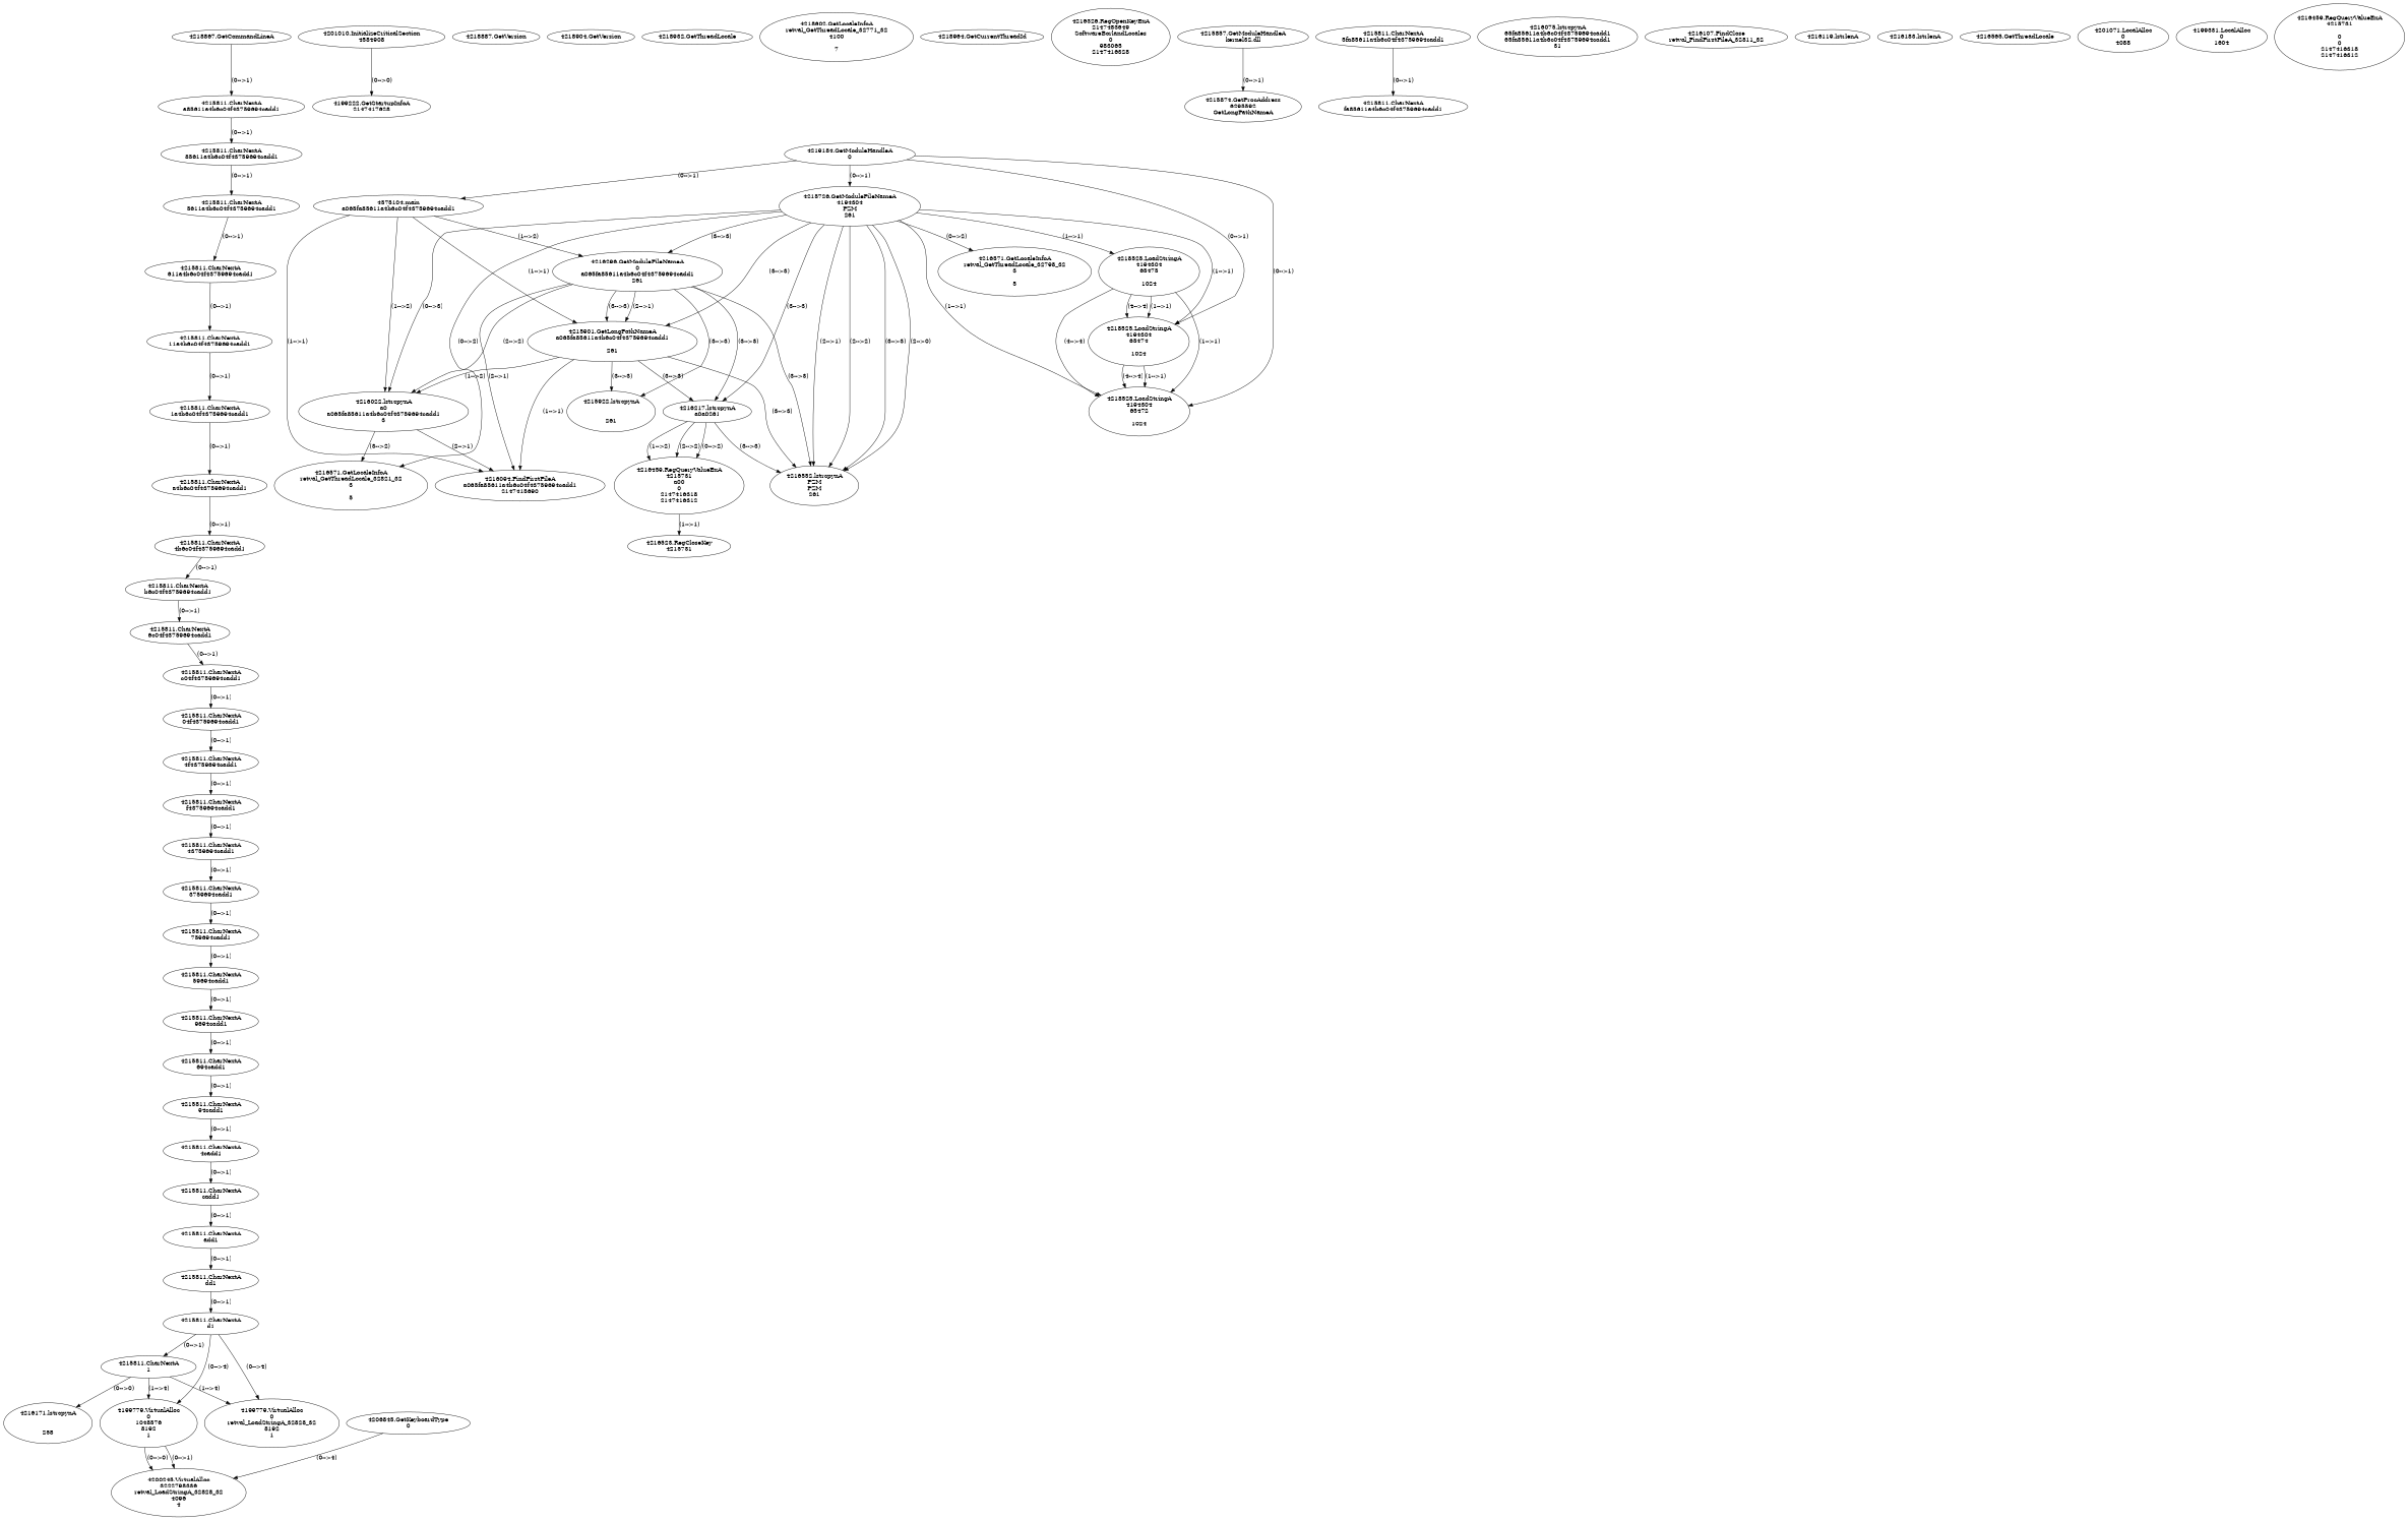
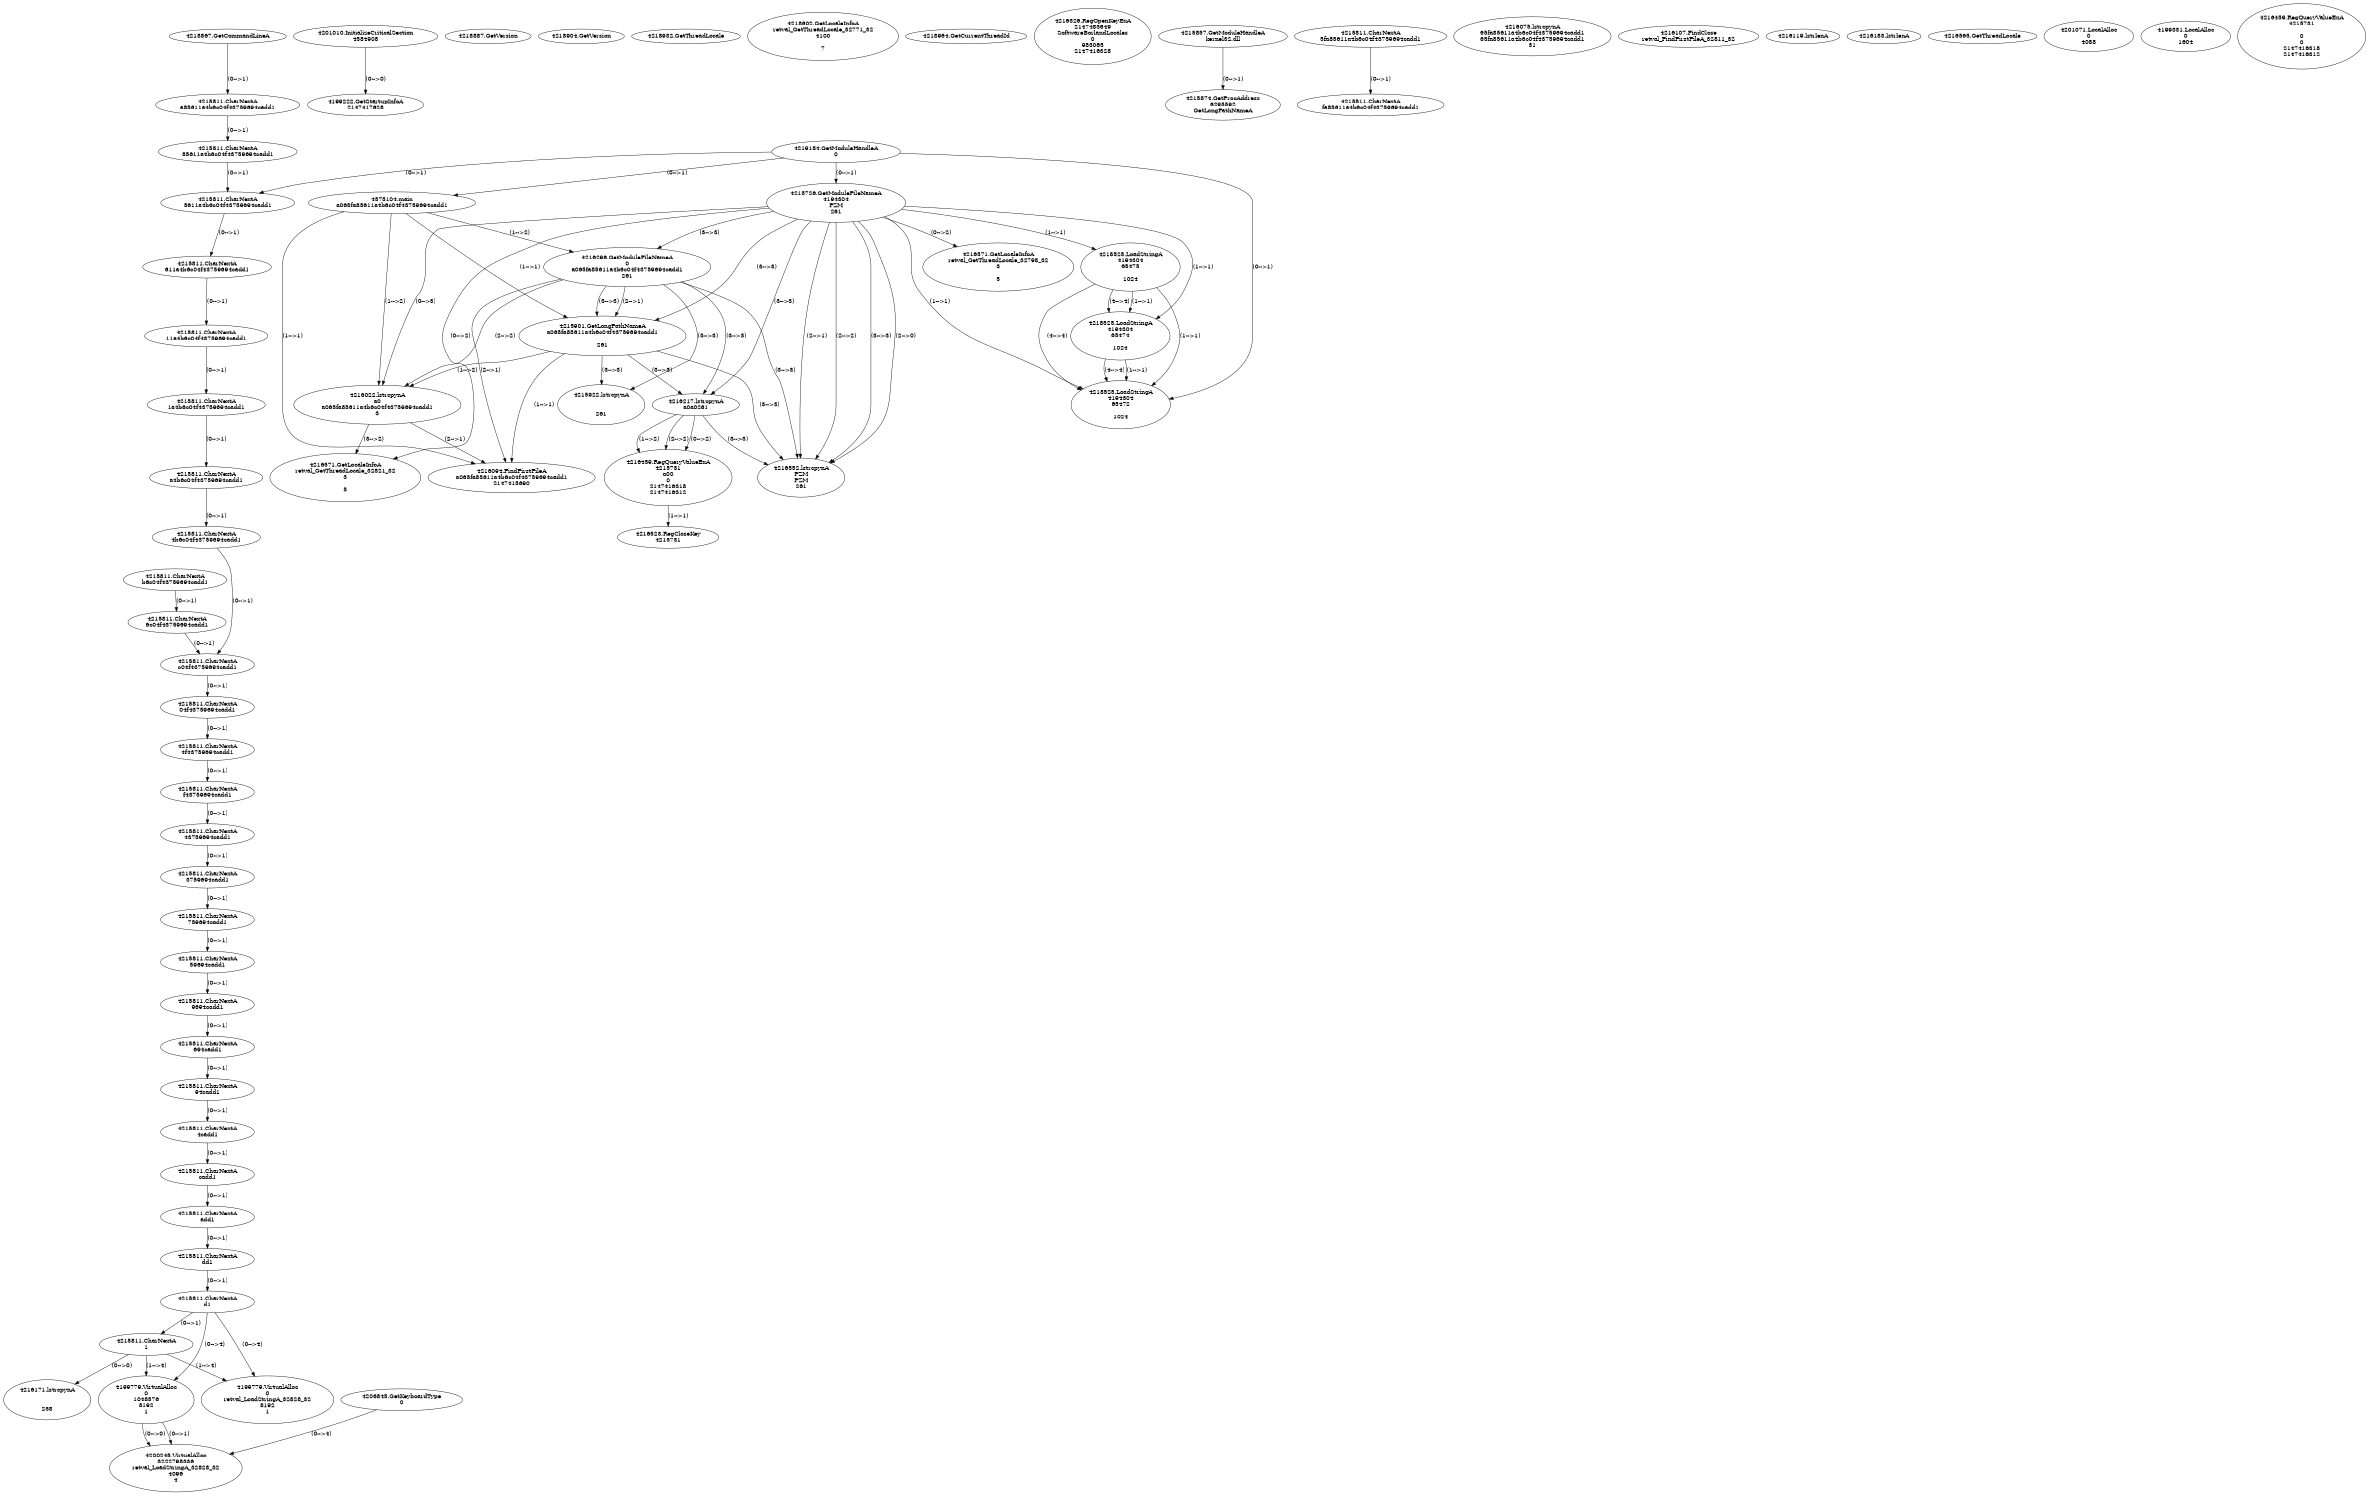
  digraph {
    n1 [label="4575104.main\na065fa85611a4b6c04f43759694cadd1"]
    n2 [label="4216296.GetModuleFileNameA\n0\na065fa85611a4b6c04f43759694cadd1\n261"]
    n3 [label="4215901.GetLongPathNameA\na065fa85611a4b6c04f43759694cadd1\n\n261"]
    n4 [label="4216022.lstrcpynA\na0\na065fa85611a4b6c04f43759694cadd1\n3"]
    n5 [label="4216094.FindFirstFileA\na065fa85611a4b6c04f43759694cadd1\n2147415690"]
    n6 [label="4216217.lstrcpynA\na0a0261"]
    n7 [label="4216552.lstrcpynA\nPZM\nPZM\n261"]
    n8 [label="4215922.lstrcpynA\n\n\n261"]
    n9 [label="4216571.GetLocaleInfoA\nretval_GetThreadLocale_32821_32\n3\n\n5"]
    n10 [label="4219184.GetModuleHandleA\n0"]
    n11 [label="4215726.GetModuleFileNameA\n4194304\nPZM\n261"]
    n12 [label="4218525.LoadStringA\n4194304\n65474\n\n1024"]
    n13 [label="4218525.LoadStringA\n4194304\n65472\n\n1024"]
    n14 [label="4218525.LoadStringA\n4194304\n65475\n\n1024"]
    n15 [label="4216571.GetLocaleInfoA\nretval_GetThreadLocale_32798_32\n3\n\n5"]
    n16 [label="4206845.GetKeyboardType\n0"]
    n17 [label="4200245.VirtualAlloc\n3222798336\nretval_LoadStringA_32828_32\n4096\n4"]
    n18 [label="4218867.GetCommandLineA\n"]
    n19 [label="4215811.CharNextA\na85611a4b6c04f43759694cadd1"]
    n20 [label="4199222.GetStartupInfoA\n2147417628"]
    n21 [label="4201010.InitializeCriticalSection\n4584908"]
    n22 [label="4218887.GetVersion\n"]
    n23 [label="4218904.GetVersion\n"]
    n24 [label="4218932.GetThreadLocale\n"]
    n25 [label="4218602.GetLocaleInfoA\nretval_GetThreadLocale_32771_32\n4100\n\n7"]
    n26 [label="4218964.GetCurrentThreadId\n"]
    n27 [label="4216459.RegQueryValueExA\n4215731\na00\n0\n2147416318\n2147416312"]
    n28 [label="4216326.RegOpenKeyExA\n2147483649\nSoftware\Borland\Locales\n0\n983065\n2147416328"]
    n29 [label="4215857.GetModuleHandleA\nkernel32.dll"]
    n30 [label="4215874.GetProcAddress\n6295592\nGetLongPathNameA"]
    n31 [label="4215811.CharNextA\n5fa85611a4b6c04f43759694cadd1"]
    n32 [label="4215811.CharNextA\nfa85611a4b6c04f43759694cadd1"]
    n33 [label="4215811.CharNextA\n85611a4b6c04f43759694cadd1"]
    n34 [label="4215811.CharNextA\n5611a4b6c04f43759694cadd1"]
    n35 [label="4215811.CharNextA\n611a4b6c04f43759694cadd1"]
    n36 [label="4215811.CharNextA\n11a4b6c04f43759694cadd1"]
    n37 [label="4215811.CharNextA\n1a4b6c04f43759694cadd1"]
    n38 [label="4215811.CharNextA\na4b6c04f43759694cadd1"]
    n39 [label="4215811.CharNextA\n4b6c04f43759694cadd1"]
    n40 [label="4215811.CharNextA\nb6c04f43759694cadd1"]
    n41 [label="4215811.CharNextA\n6c04f43759694cadd1"]
    n42 [label="4215811.CharNextA\nc04f43759694cadd1"]
    n43 [label="4215811.CharNextA\n04f43759694cadd1"]
    n44 [label="4215811.CharNextA\n4f43759694cadd1"]
    n45 [label="4215811.CharNextA\nf43759694cadd1"]
    n46 [label="4215811.CharNextA\n43759694cadd1"]
    n47 [label="4215811.CharNextA\n3759694cadd1"]
    n48 [label="4215811.CharNextA\n759694cadd1"]
    n49 [label="4215811.CharNextA\n59694cadd1"]
    n50 [label="4215811.CharNextA\n9694cadd1"]
    n51 [label="4215811.CharNextA\n694cadd1"]
    n52 [label="4215811.CharNextA\n94cadd1"]
    n53 [label="4215811.CharNextA\n4cadd1"]
    n54 [label="4215811.CharNextA\ncadd1"]
    n55 [label="4215811.CharNextA\nadd1"]
    n56 [label="4215811.CharNextA\ndd1"]
    n57 [label="4215811.CharNextA\nd1"]
    n58 [label="4215811.CharNextA\n1"]
    n59 [label="4199779.VirtualAlloc\n0\n1048576\n8192\n1"]
    n60 [label="4199779.VirtualAlloc\n0\nretval_LoadStringA_32828_32\n8192\n1"]
    n61 [label="4216171.lstrcpynA\n\n\n258"]
    n62 [label="4216075.lstrcpynA\n65fa85611a4b6c04f43759694cadd1\n65fa85611a4b6c04f43759694cadd1\n31"]
    n63 [label="4216107.FindClose\nretval_FindFirstFileA_32811_32"]
    n64 [label="4216119.lstrlenA\n"]
    n65 [label="4216183.lstrlenA\n"]
    n66 [label="4216523.RegCloseKey\n4215731"]
    n67 [label="4216565.GetThreadLocale\n"]
    n68 [label="4201071.LocalAlloc\n0\n4088"]
    n69 [label="4199331.LocalAlloc\n0\n1604"]
    n70 [label="4216459.RegQueryValueExA\n4215731\n\n0\n0\n2147416318\n2147416312"]
    n1 -> n2 [label="(1-->2)"]
    n1 -> n3 [label="(1-->1)"]
    n1 -> n4 [label="(1-->2)"]
    n1 -> n5 [label="(1-->1)"]
    n2 -> n3 [label="(2-->1)"]
    n2 -> n3 [label="(3-->3)"]
    n2 -> n4 [label="(2-->2)"]
    n2 -> n5 [label="(2-->1)"]
    n2 -> n6 [label="(3-->3)"]
    n2 -> n7 [label="(3-->3)"]
    n2 -> n8 [label="(3-->3)"]
    n3 -> n4 [label="(1-->2)"]
    n3 -> n5 [label="(1-->1)"]
    n3 -> n6 [label="(3-->3)"]
    n3 -> n7 [label="(3-->3)"]
    n3 -> n8 [label="(3-->3)"]
    n4 -> n5 [label="(2-->1)"]
    n4 -> n9 [label="(3-->2)"]
    n6 -> n7 [label="(3-->3)"]
    n6 -> n27 [label="(1-->2)"]
    n6 -> n27 [label="(2-->2)"]
    n6 -> n27 [label="(0-->2)"]
    n10 -> n1 [label="(0-->1)"]
    n10 -> n11 [label="(0-->1)"]
-   n10 -> n12 [label="(0-->1)"]
+   n10 -> n34 [label="(0-->1)"]
    n10 -> n13 [label="(0-->1)"]
    n11 -> n2 [label="(3-->3)"]
    n11 -> n3 [label="(3-->3)"]
    n11 -> n4 [label="(0-->3)"]
    n11 -> n6 [label="(3-->3)"]
    n11 -> n7 [label="(2-->1)"]
    n11 -> n7 [label="(2-->2)"]
    n11 -> n7 [label="(3-->3)"]
    n11 -> n7 [label="(2-->0)"]
    n11 -> n9 [label="(0-->2)"]
    n11 -> n12 [label="(1-->1)"]
    n11 -> n13 [label="(1-->1)"]
    n11 -> n14 [label="(1-->1)"]
    n11 -> n15 [label="(0-->2)"]
    n12 -> n13 [label="(1-->1)"]
    n12 -> n13 [label="(4-->4)"]
    n14 -> n12 [label="(1-->1)"]
    n14 -> n12 [label="(4-->4)"]
    n14 -> n13 [label="(1-->1)"]
    n14 -> n13 [label="(4-->4)"]
    n16 -> n17 [label="(0-->4)"]
    n18 -> n19 [label="(0-->1)"]
    n19 -> n33 [label="(0-->1)"]
    n21 -> n20 [label="(0-->0)"]
    n27 -> n66 [label="(1-->1)"]
    n29 -> n30 [label="(0-->1)"]
    n31 -> n32 [label="(0-->1)"]
    n33 -> n34 [label="(0-->1)"]
    n34 -> n35 [label="(0-->1)"]
    n35 -> n36 [label="(0-->1)"]
    n36 -> n37 [label="(0-->1)"]
    n37 -> n38 [label="(0-->1)"]
    n38 -> n39 [label="(0-->1)"]
-   n39 -> n40 [label="(0-->1)"]
+   n39 -> n42 [label="(0-->1)"]
    n40 -> n41 [label="(0-->1)"]
    n41 -> n42 [label="(0-->1)"]
    n42 -> n43 [label="(0-->1)"]
    n43 -> n44 [label="(0-->1)"]
    n44 -> n45 [label="(0-->1)"]
    n45 -> n46 [label="(0-->1)"]
    n46 -> n47 [label="(0-->1)"]
    n47 -> n48 [label="(0-->1)"]
    n48 -> n49 [label="(0-->1)"]
    n49 -> n50 [label="(0-->1)"]
    n50 -> n51 [label="(0-->1)"]
    n51 -> n52 [label="(0-->1)"]
    n52 -> n53 [label="(0-->1)"]
    n53 -> n54 [label="(0-->1)"]
    n54 -> n55 [label="(0-->1)"]
    n55 -> n56 [label="(0-->1)"]
    n56 -> n57 [label="(0-->1)"]
    n57 -> n58 [label="(0-->1)"]
    n57 -> n59 [label="(0-->4)"]
    n57 -> n60 [label="(0-->4)"]
    n58 -> n59 [label="(1-->4)"]
    n58 -> n60 [label="(1-->4)"]
    n58 -> n61 [label="(0-->0)"]
    n59 -> n17 [label="(0-->1)"]
    n59 -> n17 [label="(0-->0)"]
  }
